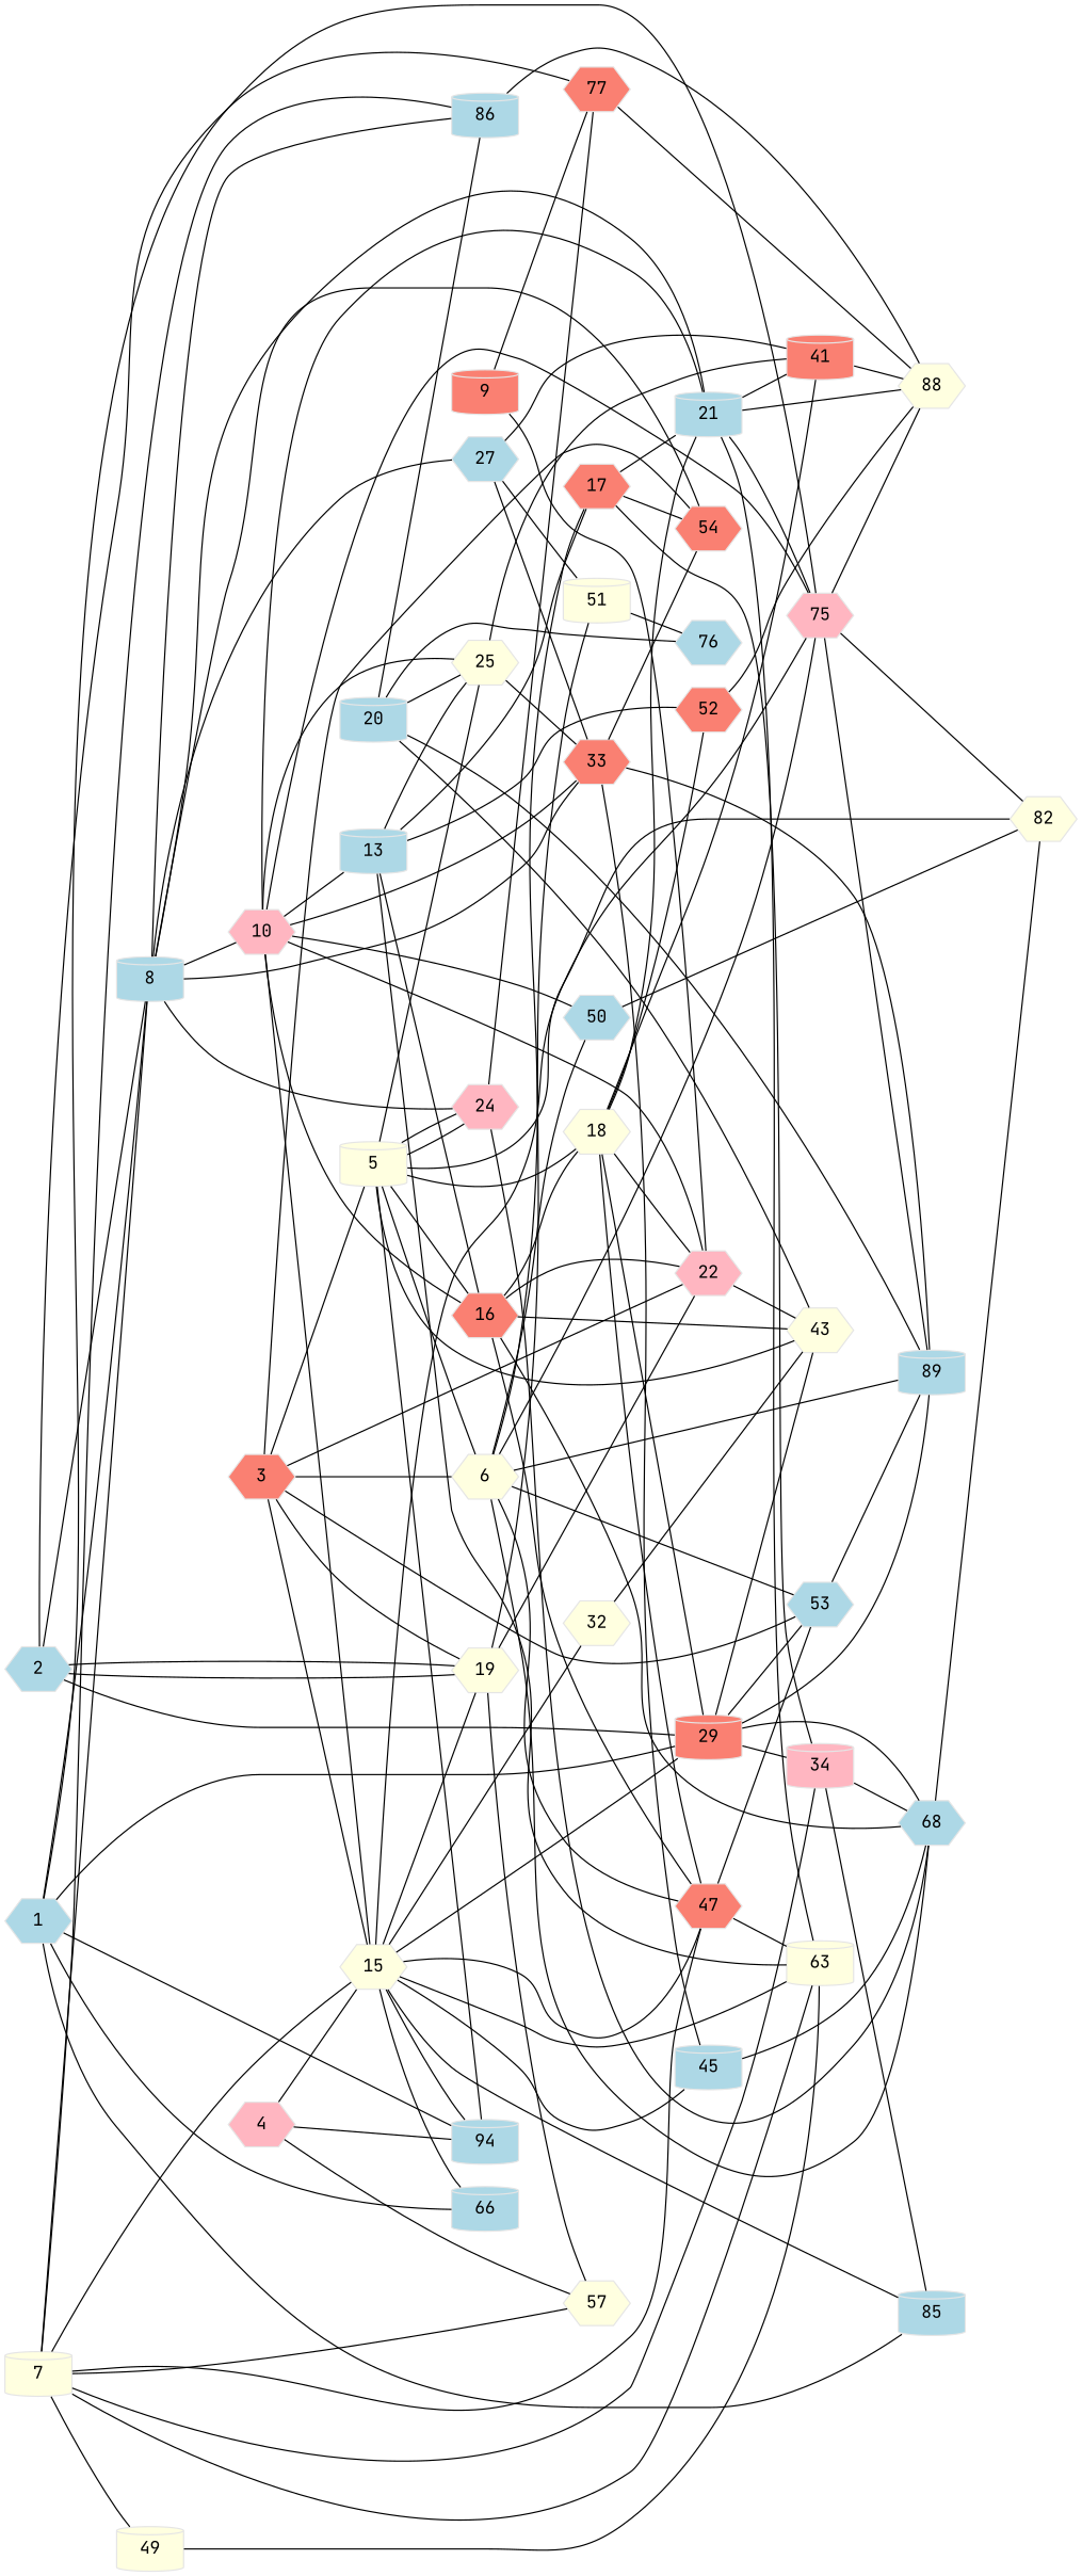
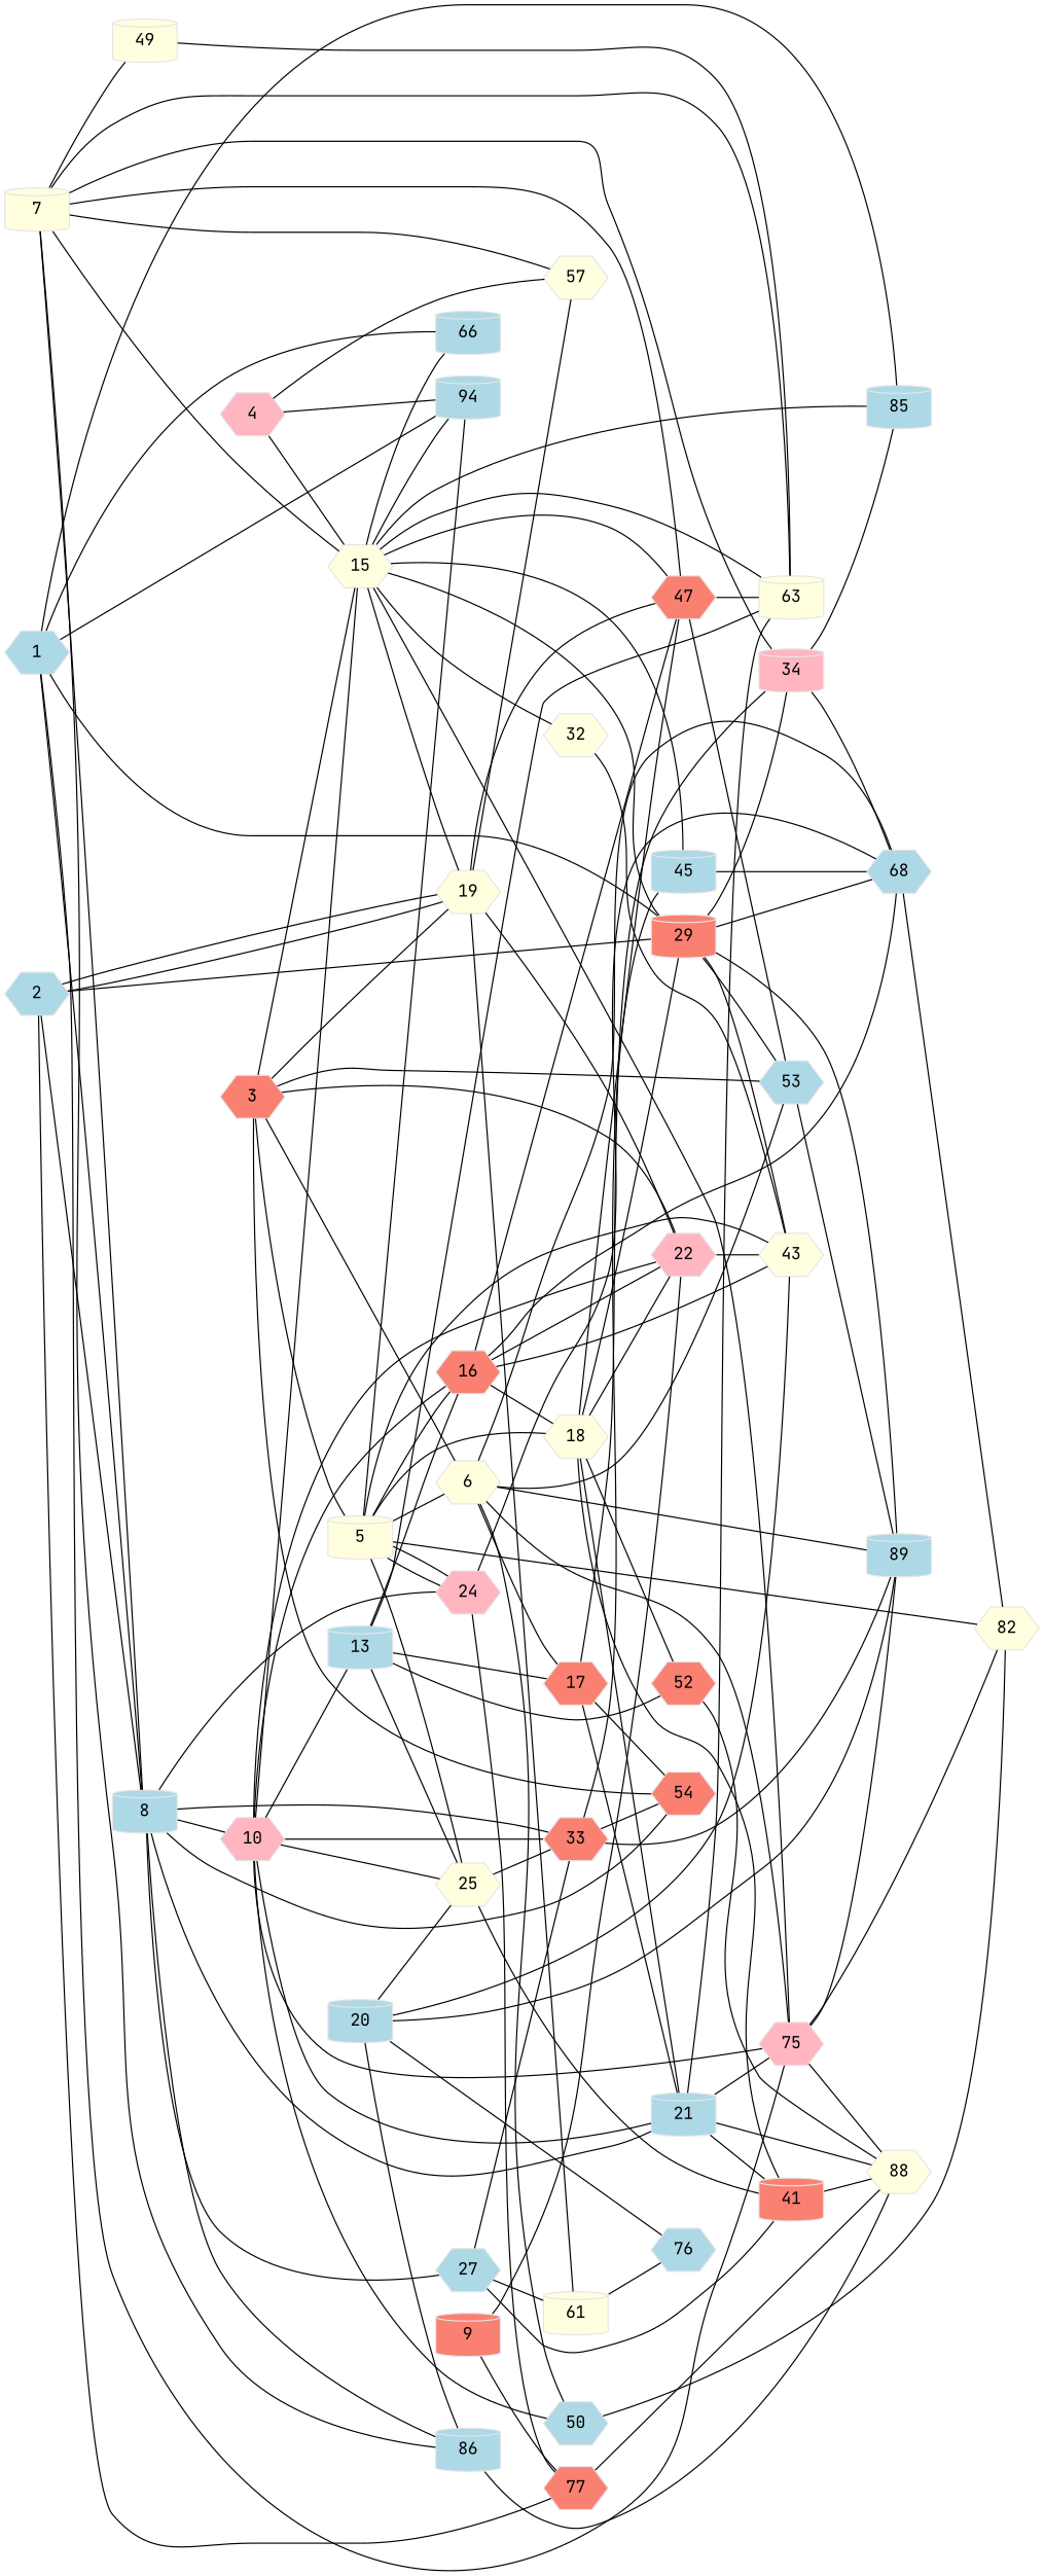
  graph {
    fontname="JetBrains Mono"
    rankdir=LR
    node [color=gray90 fillcolor=lightblue fontname="JetBrains Mono" shape=hexagon style=filled]
    edge [fontname="JetBrains Mono"]
    1 [super="+23"]
    8 [shape=cylinder super="+12+80"]
    29 [fillcolor=salmon shape=cylinder super="+79"]
    66 [shape=cylinder super="+90"]
    75 [fillcolor=lightpink]
    85 [shape=cylinder]
    94 [shape=cylinder]
    54 [fillcolor=salmon super="+81"]
    24 [fillcolor=lightpink super="+26"]
    86 [shape=cylinder]
    10 [fillcolor=lightpink super="+46+28+64"]
    21 [shape=cylinder super="+65+48"]
    27
    33 [fillcolor=salmon super="+78"]
    53 [super="+69"]
    43 [fillcolor=lightyellow super="+87"]
    68 [super="+73"]
    89 [shape=cylinder]
    34 [fillcolor=lightpink shape=cylinder super="+35"]
    82 [fillcolor=lightyellow]
    88 [fillcolor=lightyellow super="+92"]
    2
    19 [fillcolor=lightyellow super="+70"]
    77 [fillcolor=salmon]
    22 [fillcolor=lightpink super="+42"]
    57 [fillcolor=lightyellow]
-   51 [fillcolor=lightyellow shape=cylinder]
+   51 [fillcolor=lightyellow shape=cylinder label=61]
    3 [fillcolor=salmon super="+40"]
    5 [fillcolor=lightyellow shape=cylinder super="+36+11"]
    6 [fillcolor=lightyellow super="+98+44"]
    15 [fillcolor=lightyellow super="+91+31"]
    16 [fillcolor=salmon super="+37+93"]
    18 [fillcolor=lightyellow super="+55+59"]
    25 [fillcolor=lightyellow super="+71"]
    17 [fillcolor=salmon super="+39"]
    47 [fillcolor=salmon super="+67"]
    50
    63 [fillcolor=lightyellow shape=cylinder super="+97"]
    32 [fillcolor=lightyellow]
    45 [shape=cylinder]
    4 [fillcolor=lightpink]
    52 [fillcolor=salmon]
    41 [fillcolor=salmon shape=cylinder]
    7 [fillcolor=lightyellow shape=cylinder super="+58"]
    49 [fillcolor=lightyellow shape=cylinder]
    13 [shape=cylinder super="+30"]
    9 [fillcolor=salmon shape=cylinder]
    76
    20 [shape=cylinder super="+62"]
    1 -- 8
    1 -- 29 [weight=2]
    1 -- 66 [weight=2]
    1 -- 75
    1 -- 85
    1 -- 94
    8 -- 54
    8 -- 24
    8 -- 86
    8 -- 10
    8 -- 21
    8 -- 27
    8 -- 33
    29 -- 53
    29 -- 43
    29 -- 68
    29 -- 89
    29 -- 34
    75 -- 89
    75 -- 82
    75 -- 88
    24 -- 68
    24 -- 77
    86 -- 88
    10 -- 75
    10 -- 21
    10 -- 33
    10 -- 22
    10 -- 15
    10 -- 16
    10 -- 25
    10 -- 50
    10 -- 13
    21 -- 75
    21 -- 88
    21 -- 63
    21 -- 41
    27 -- 33
    27 -- 51
    27 -- 41
    33 -- 54
    33 -- 89
    33 -- 45
    53 -- 89
    68 -- 82
    34 -- 85
    34 -- 68
    2 -- 8
    2 -- 29
    2 -- 19
    2 -- 19
    2 -- 77
    19 -- 22
    19 -- 57
    19 -- 51
    77 -- 88
    22 -- 43 [weight=2]
    51 -- 76
    3 -- 54
    3 -- 53
    3 -- 19
    3 -- 22
    3 -- 5
    3 -- 6
    3 -- 15
    5 -- 94
    5 -- 24 [weight=3]
    5 -- 24
    5 -- 43
    5 -- 82 [weight=2]
    5 -- 6
    5 -- 16
    5 -- 18
    5 -- 25
    6 -- 75
    6 -- 53
    6 -- 68
    6 -- 89
    6 -- 17
-   6 -- 47
+   19 -- 47
    6 -- 50
    15 -- 29
    15 -- 66
    15 -- 75
    15 -- 85
    15 -- 94
    15 -- 19
    15 -- 47
    15 -- 63
    15 -- 32
    15 -- 45
    16 -- 43
    16 -- 68
    16 -- 22
    16 -- 18
    16 -- 47
    18 -- 29
    18 -- 21
    18 -- 22
    18 -- 47
    18 -- 52
    18 -- 41
    25 -- 33
    25 -- 41
    17 -- 54
    17 -- 21
    17 -- 34
    47 -- 53
    47 -- 63
    50 -- 82
    32 -- 43
    45 -- 68
    4 -- 94
    4 -- 57
    4 -- 15
    52 -- 88
    41 -- 88
    7 -- 8
    7 -- 86
    7 -- 34
    7 -- 57
    7 -- 15
    7 -- 47
    7 -- 63
    7 -- 49
    49 -- 63
    13 -- 16
    13 -- 25
    13 -- 17
    13 -- 63 [weight=2]
    13 -- 52
    9 -- 77
    9 -- 22
    20 -- 86
    20 -- 43
    20 -- 89
    20 -- 25
    20 -- 76
  }
